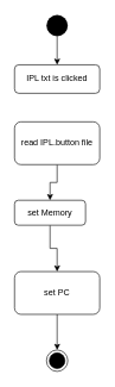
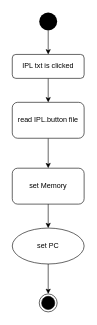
  <mxCell id="0" />
  <mxCell id="1" parent="0" />
+ <mxCell id="2" value="" style="edgeStyle=orthogonalEdgeStyle;rounded=0;orthogonalLoop=1;jettySize=auto;html=1;" edge="1" parent="1" source="3" target="5"><mxGeometry relative="1" as="geometry" /></mxCell>
  <mxCell id="3" value="IPL txt is clicked" style="rounded=1;whiteSpace=wrap;html=1;fontSize=12;glass=0;strokeWidth=1;shadow=0;" parent="1" vertex="1"><mxGeometry x="20" y="90" width="120" height="40" as="geometry" /></mxCell>
  <mxCell id="4" value="" style="edgeStyle=orthogonalEdgeStyle;rounded=0;orthogonalLoop=1;jettySize=auto;html=1;" edge="1" parent="1" source="5" target="7"><mxGeometry relative="1" as="geometry" /></mxCell>
  <mxCell id="5" value="read IPL.button file" style="rounded=1;whiteSpace=wrap;html=1;" vertex="1" parent="1"><mxGeometry x="20" y="170" width="120" height="60" as="geometry" /></mxCell>
  <mxCell id="6" value="" style="edgeStyle=orthogonalEdgeStyle;rounded=0;orthogonalLoop=1;jettySize=auto;html=1;" edge="1" parent="1" source="7" target="9"><mxGeometry relative="1" as="geometry" /></mxCell>
- <mxCell id="7" value="set Memory" style="rounded=1;whiteSpace=wrap;html=1;" vertex="1" parent="1"><mxGeometry x="20" y="280" width="100" height="35" as="geometry" /></mxCell>
+ <mxCell id="7" value="set Memory" style="rounded=1;whiteSpace=wrap;html=1;" vertex="1" parent="1"><mxGeometry x="20" y="280" width="120" height="60" as="geometry" /></mxCell>
  <mxCell id="8" value="" style="edgeStyle=orthogonalEdgeStyle;rounded=0;orthogonalLoop=1;jettySize=auto;html=1;" edge="1" parent="1" source="9" target="12"><mxGeometry relative="1" as="geometry" /></mxCell>
- <mxCell id="9" value="set PC" style="rounded=1;whiteSpace=wrap;html=1;" vertex="1" parent="1"><mxGeometry x="20" y="380" width="120" height="60" as="geometry" /></mxCell>
+ <mxCell id="9" value="set PC" style="ellipse;whiteSpace=wrap;html=1;" vertex="1" parent="1"><mxGeometry x="20" y="380" width="120" height="60" as="geometry" /></mxCell>
  <mxCell id="10" value="" style="edgeStyle=orthogonalEdgeStyle;rounded=0;orthogonalLoop=1;jettySize=auto;html=1;" edge="1" parent="1" source="11" target="3"><mxGeometry relative="1" as="geometry" /></mxCell>
  <mxCell id="11" value="" style="ellipse;fillColor=#000000;strokeColor=none;" vertex="1" parent="1"><mxGeometry x="65" y="20" width="30" height="30" as="geometry" /></mxCell>
  <mxCell id="12" value="" style="ellipse;html=1;shape=endState;fillColor=#000000;strokeColor=#000000;" vertex="1" parent="1"><mxGeometry x="65" y="490" width="30" height="30" as="geometry" /></mxCell>
